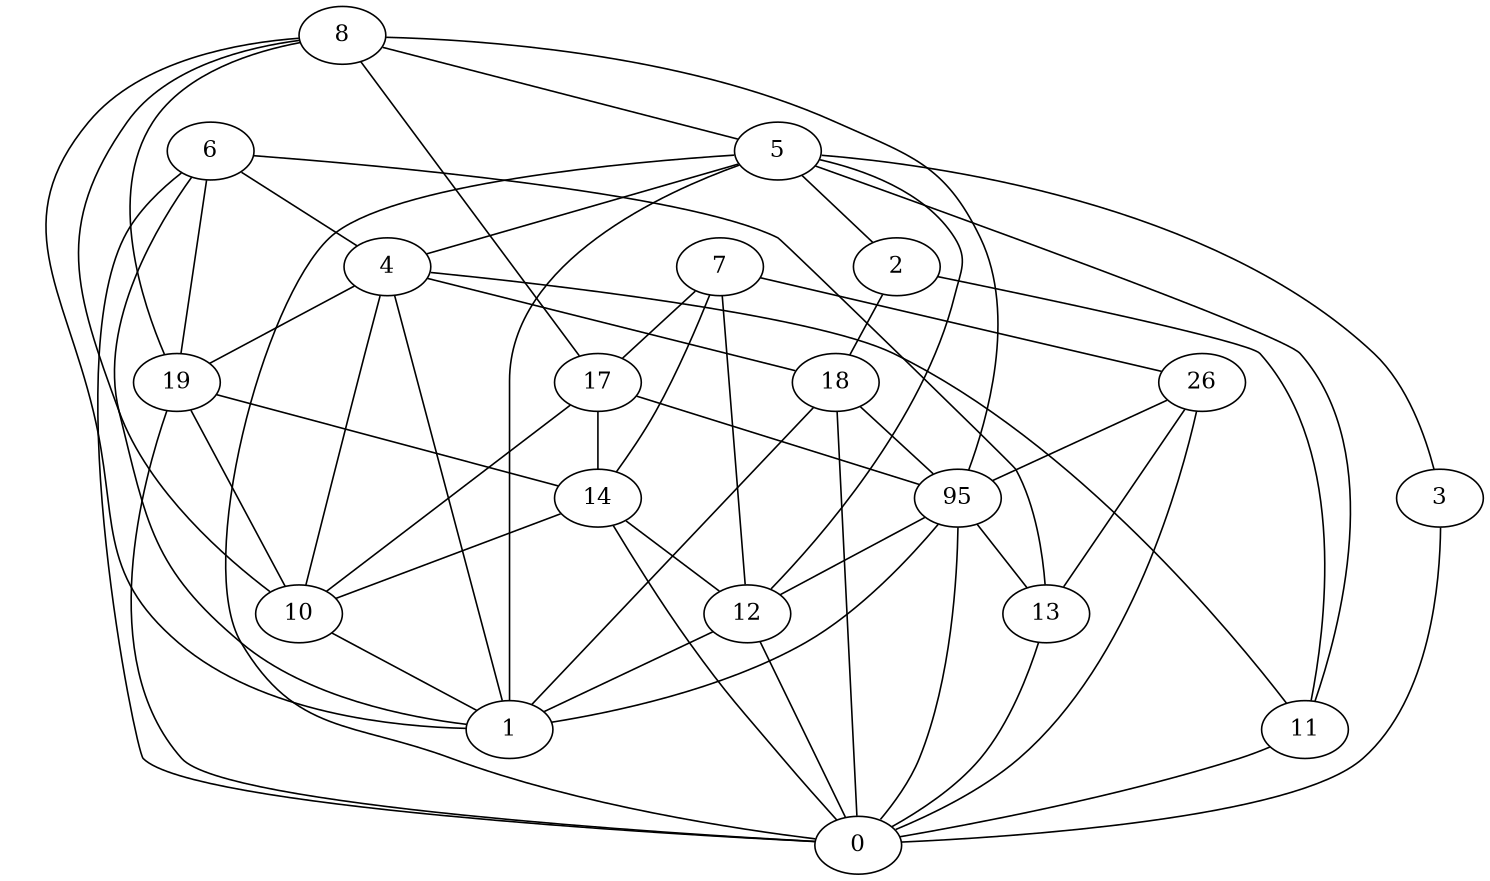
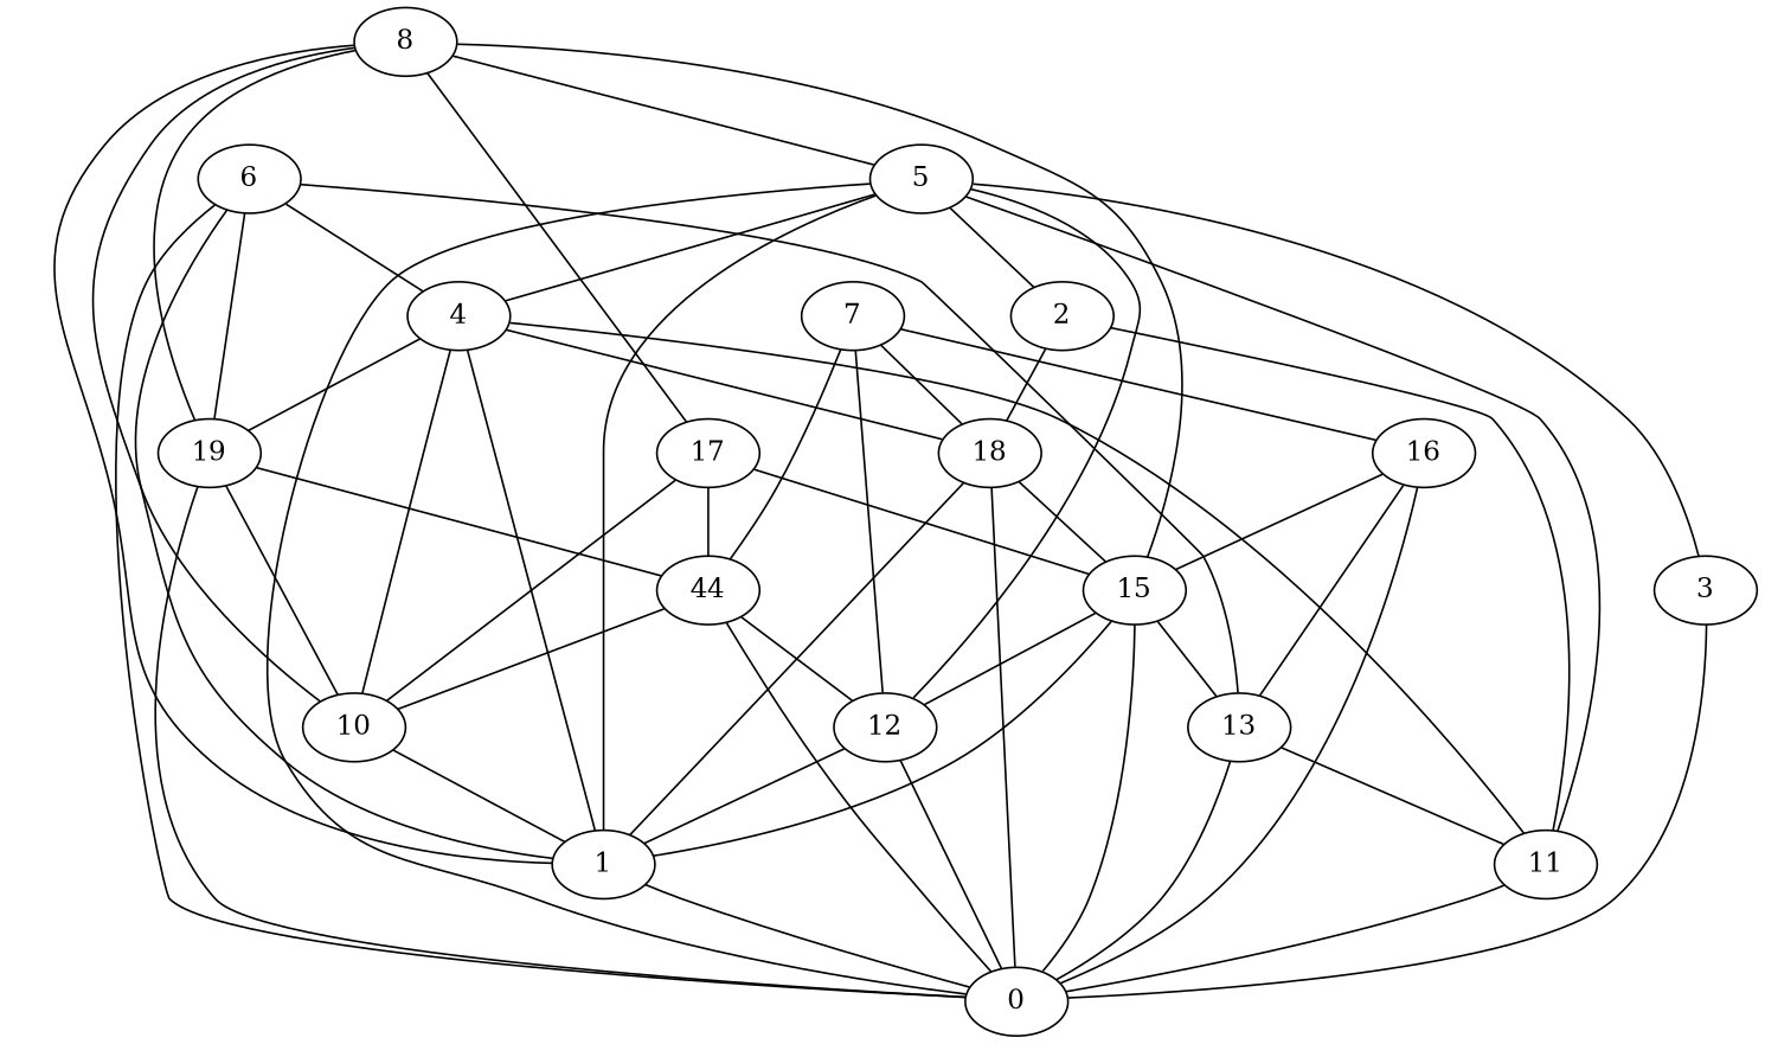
  digraph {
    edge [color=black dir=none]
-   14
+   14 [label=44]
    12
    0
    10
    1
    8
    19
    5
-   15 [label=95]
+   15
    17
    11
    3
    4
    2
    13
-   16 [label=26]
+   16
    18
    6
    7
    subgraph sub_1 {
      14
      12
      0
      10
      1
      8
      19
      5
      15
      17
      11
      3
      4
      2
      13
      16
      18
      6
      7
    }
    14 -> 12
    14 -> 0
    14 -> 10
    12 -> 0
    12 -> 1
    10 -> 1
+   1 -> 0
    8 -> 10
    8 -> 1
    8 -> 19
    8 -> 5
    8 -> 15
    8 -> 17
    19 -> 14
    19 -> 0
    19 -> 10
    5 -> 12
    5 -> 0
    5 -> 1
    5 -> 11
    5 -> 3
    5 -> 4
    5 -> 2
    15 -> 12
    15 -> 0
    15 -> 1
    15 -> 13
    17 -> 14
    17 -> 10
    17 -> 15
    11 -> 0
    3 -> 0
    4 -> 10
    4 -> 1
    4 -> 19
    4 -> 11
    4 -> 18
    2 -> 11
    2 -> 18
    13 -> 0
+   13 -> 11
    16 -> 0
    16 -> 15
    16 -> 13
    18 -> 0
    18 -> 1
    18 -> 15
    6 -> 0
    6 -> 1
    6 -> 19
    6 -> 4
    6 -> 13
    7 -> 14
    7 -> 12
    7 -> 16
-   7 -> 17
+   7 -> 18
  }
